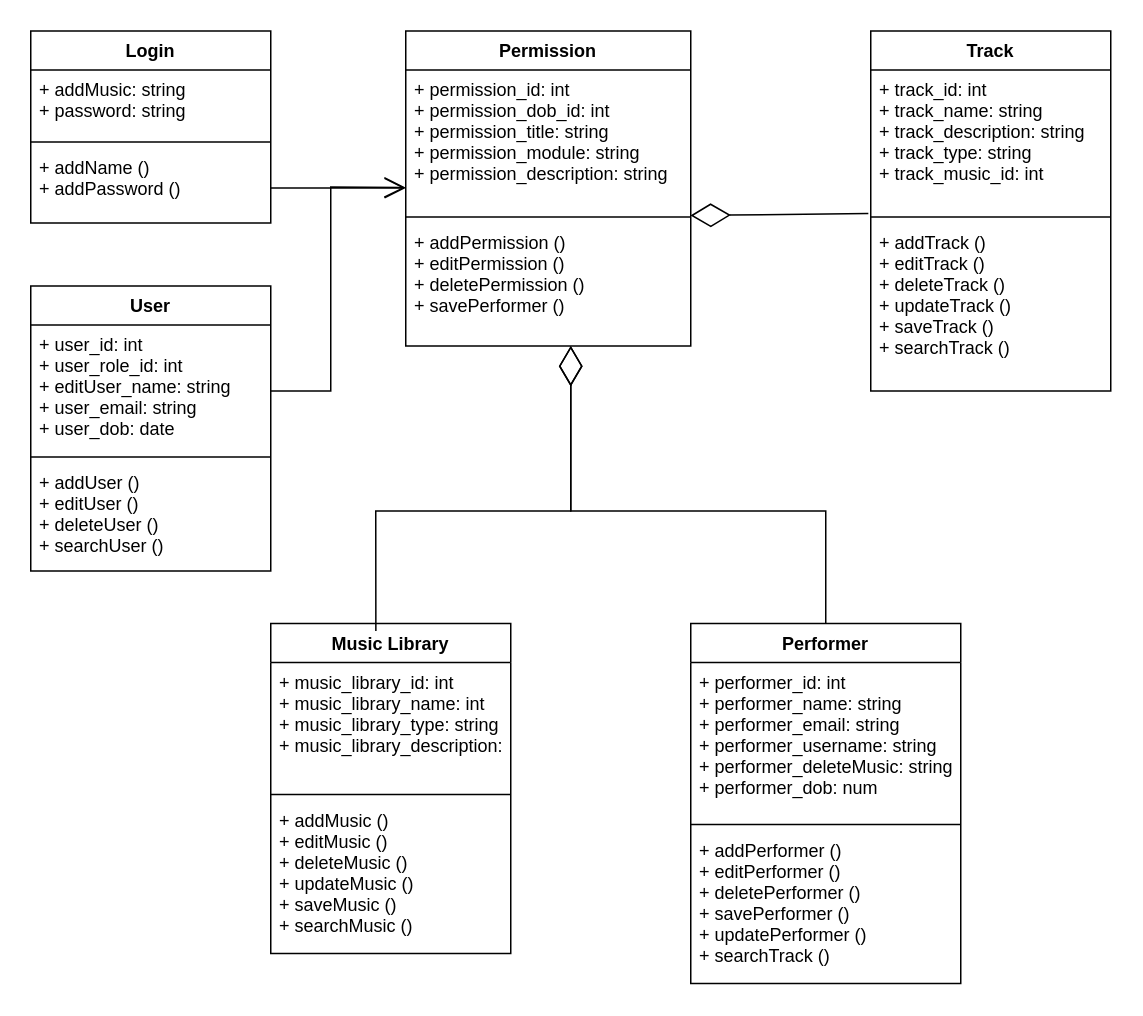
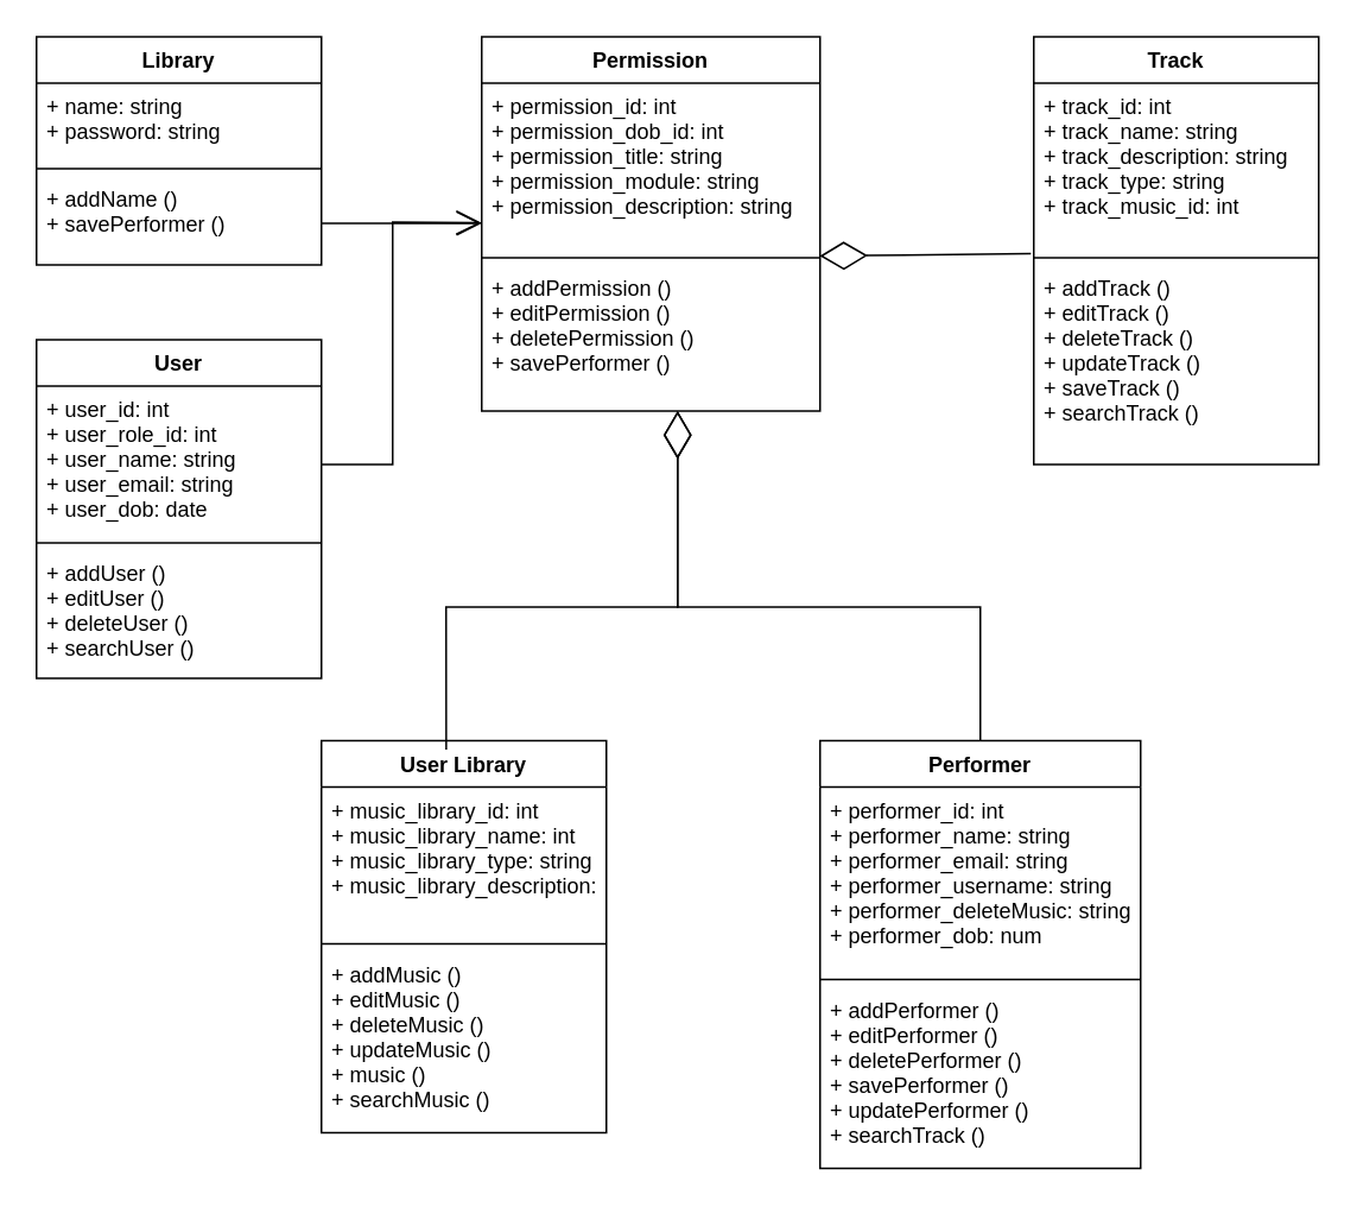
  <mxCell id="0" />
  <mxCell id="1" parent="0" />
  <mxCell id="2" value="User" style="swimlane;fontStyle=1;align=center;verticalAlign=top;childLayout=stackLayout;horizontal=1;startSize=26;horizontalStack=0;resizeParent=1;resizeParentMax=0;resizeLast=0;collapsible=1;marginBottom=0;" parent="1" vertex="1"><mxGeometry x="20" y="190" width="160" height="190" as="geometry" /></mxCell>
- <mxCell id="3" value="+ user_id: int&#10;+ user_role_id: int&#10;+ editUser_name: string &#10;+ user_email: string&#10;+ user_dob: date" style="text;strokeColor=none;fillColor=none;align=left;verticalAlign=top;spacingLeft=4;spacingRight=4;overflow=hidden;rotatable=0;points=[[0,0.5],[1,0.5]];portConstraint=eastwest;" parent="2" vertex="1"><mxGeometry y="26" width="160" height="84" as="geometry" /></mxCell>
+ <mxCell id="3" value="+ user_id: int&#10;+ user_role_id: int&#10;+ user_name: string &#10;+ user_email: string&#10;+ user_dob: date" style="text;strokeColor=none;fillColor=none;align=left;verticalAlign=top;spacingLeft=4;spacingRight=4;overflow=hidden;rotatable=0;points=[[0,0.5],[1,0.5]];portConstraint=eastwest;" parent="2" vertex="1"><mxGeometry y="26" width="160" height="84" as="geometry" /></mxCell>
  <mxCell id="4" value="" style="line;strokeWidth=1;fillColor=none;align=left;verticalAlign=middle;spacingTop=-1;spacingLeft=3;spacingRight=3;rotatable=0;labelPosition=right;points=[];portConstraint=eastwest;strokeColor=inherit;" parent="2" vertex="1"><mxGeometry y="110" width="160" height="8" as="geometry" /></mxCell>
  <mxCell id="5" value="+ addUser ()&#10;+ editUser ()&#10;+ deleteUser ()&#10;+ searchUser ()" style="text;strokeColor=none;fillColor=none;align=left;verticalAlign=top;spacingLeft=4;spacingRight=4;overflow=hidden;rotatable=0;points=[[0,0.5],[1,0.5]];portConstraint=eastwest;" parent="2" vertex="1"><mxGeometry y="118" width="160" height="72" as="geometry" /></mxCell>
  <mxCell id="6" value="Performer" style="swimlane;fontStyle=1;align=center;verticalAlign=top;childLayout=stackLayout;horizontal=1;startSize=26;horizontalStack=0;resizeParent=1;resizeParentMax=0;resizeLast=0;collapsible=1;marginBottom=0;" parent="1" vertex="1"><mxGeometry x="460" y="415" width="180" height="240" as="geometry" /></mxCell>
  <mxCell id="7" value="+ performer_id: int &#10;+ performer_name: string &#10;+ performer_email: string &#10;+ performer_username: string &#10;+ performer_deleteMusic: string&#10;+ performer_dob: num" style="text;strokeColor=none;fillColor=none;align=left;verticalAlign=top;spacingLeft=4;spacingRight=4;overflow=hidden;rotatable=0;points=[[0,0.5],[1,0.5]];portConstraint=eastwest;" parent="6" vertex="1"><mxGeometry y="26" width="180" height="104" as="geometry" /></mxCell>
  <mxCell id="8" value="" style="line;strokeWidth=1;fillColor=none;align=left;verticalAlign=middle;spacingTop=-1;spacingLeft=3;spacingRight=3;rotatable=0;labelPosition=right;points=[];portConstraint=eastwest;strokeColor=inherit;" parent="6" vertex="1"><mxGeometry y="130" width="180" height="8" as="geometry" /></mxCell>
  <mxCell id="9" value="+ addPerformer ()&#10;+ editPerformer ()&#10;+ deletePerformer ()&#10;+ savePerformer ()&#10;+ updatePerformer ()&#10;+ searchTrack ()" style="text;strokeColor=none;fillColor=none;align=left;verticalAlign=top;spacingLeft=4;spacingRight=4;overflow=hidden;rotatable=0;points=[[0,0.5],[1,0.5]];portConstraint=eastwest;" parent="6" vertex="1"><mxGeometry y="138" width="180" height="102" as="geometry" /></mxCell>
  <mxCell id="10" value="Permission" style="swimlane;fontStyle=1;align=center;verticalAlign=top;childLayout=stackLayout;horizontal=1;startSize=26;horizontalStack=0;resizeParent=1;resizeParentMax=0;resizeLast=0;collapsible=1;marginBottom=0;" parent="1" vertex="1"><mxGeometry x="270" y="20" width="190" height="210" as="geometry" /></mxCell>
  <mxCell id="11" value="+ permission_id: int&#10;+ permission_dob_id: int &#10;+ permission_title: string &#10;+ permission_module: string &#10;+ permission_description: string " style="text;strokeColor=none;fillColor=none;align=left;verticalAlign=top;spacingLeft=4;spacingRight=4;overflow=hidden;rotatable=0;points=[[0,0.5],[1,0.5]];portConstraint=eastwest;" parent="10" vertex="1"><mxGeometry y="26" width="190" height="94" as="geometry" /></mxCell>
  <mxCell id="12" value="" style="line;strokeWidth=1;fillColor=none;align=left;verticalAlign=middle;spacingTop=-1;spacingLeft=3;spacingRight=3;rotatable=0;labelPosition=right;points=[];portConstraint=eastwest;strokeColor=inherit;" parent="10" vertex="1"><mxGeometry y="120" width="190" height="8" as="geometry" /></mxCell>
  <mxCell id="13" value="+ addPermission ()&#10;+ editPermission ()&#10;+ deletePermission ()&#10;+ savePerformer ()" style="text;strokeColor=none;fillColor=none;align=left;verticalAlign=top;spacingLeft=4;spacingRight=4;overflow=hidden;rotatable=0;points=[[0,0.5],[1,0.5]];portConstraint=eastwest;" parent="10" vertex="1"><mxGeometry y="128" width="190" height="82" as="geometry" /></mxCell>
- <mxCell id="14" value="Music Library" style="swimlane;fontStyle=1;align=center;verticalAlign=top;childLayout=stackLayout;horizontal=1;startSize=26;horizontalStack=0;resizeParent=1;resizeParentMax=0;resizeLast=0;collapsible=1;marginBottom=0;" parent="1" vertex="1"><mxGeometry x="180" y="415" width="160" height="220" as="geometry" /></mxCell>
+ <mxCell id="14" value="User Library" style="swimlane;fontStyle=1;align=center;verticalAlign=top;childLayout=stackLayout;horizontal=1;startSize=26;horizontalStack=0;resizeParent=1;resizeParentMax=0;resizeLast=0;collapsible=1;marginBottom=0;" parent="1" vertex="1"><mxGeometry x="180" y="415" width="160" height="220" as="geometry" /></mxCell>
  <mxCell id="15" value="+ music_library_id: int &#10;+ music_library_name: int&#10;+ music_library_type: string&#10;+ music_library_description: string" style="text;strokeColor=none;fillColor=none;align=left;verticalAlign=top;spacingLeft=4;spacingRight=4;overflow=hidden;rotatable=0;points=[[0,0.5],[1,0.5]];portConstraint=eastwest;" parent="14" vertex="1"><mxGeometry y="26" width="160" height="84" as="geometry" /></mxCell>
  <mxCell id="16" value="" style="line;strokeWidth=1;fillColor=none;align=left;verticalAlign=middle;spacingTop=-1;spacingLeft=3;spacingRight=3;rotatable=0;labelPosition=right;points=[];portConstraint=eastwest;strokeColor=inherit;" parent="14" vertex="1"><mxGeometry y="110" width="160" height="8" as="geometry" /></mxCell>
- <mxCell id="17" value="+ addMusic ()&#10;+ editMusic ()&#10;+ deleteMusic () &#10;+ updateMusic ()&#10;+ saveMusic ()&#10;+ searchMusic ()" style="text;strokeColor=none;fillColor=none;align=left;verticalAlign=top;spacingLeft=4;spacingRight=4;overflow=hidden;rotatable=0;points=[[0,0.5],[1,0.5]];portConstraint=eastwest;" parent="14" vertex="1"><mxGeometry y="118" width="160" height="102" as="geometry" /></mxCell>
+ <mxCell id="17" value="+ addMusic ()&#10;+ editMusic ()&#10;+ deleteMusic () &#10;+ updateMusic ()&#10;+ music ()&#10;+ searchMusic ()" style="text;strokeColor=none;fillColor=none;align=left;verticalAlign=top;spacingLeft=4;spacingRight=4;overflow=hidden;rotatable=0;points=[[0,0.5],[1,0.5]];portConstraint=eastwest;" parent="14" vertex="1"><mxGeometry y="118" width="160" height="102" as="geometry" /></mxCell>
  <mxCell id="18" value="Track" style="swimlane;fontStyle=1;align=center;verticalAlign=top;childLayout=stackLayout;horizontal=1;startSize=26;horizontalStack=0;resizeParent=1;resizeParentMax=0;resizeLast=0;collapsible=1;marginBottom=0;" parent="1" vertex="1"><mxGeometry x="580" y="20" width="160" height="240" as="geometry" /></mxCell>
  <mxCell id="19" value="+ track_id: int &#10;+ track_name: string&#10;+ track_description: string &#10;+ track_type: string&#10;+ track_music_id: int" style="text;strokeColor=none;fillColor=none;align=left;verticalAlign=top;spacingLeft=4;spacingRight=4;overflow=hidden;rotatable=0;points=[[0,0.5],[1,0.5]];portConstraint=eastwest;" parent="18" vertex="1"><mxGeometry y="26" width="160" height="94" as="geometry" /></mxCell>
  <mxCell id="20" value="" style="line;strokeWidth=1;fillColor=none;align=left;verticalAlign=middle;spacingTop=-1;spacingLeft=3;spacingRight=3;rotatable=0;labelPosition=right;points=[];portConstraint=eastwest;strokeColor=inherit;" parent="18" vertex="1"><mxGeometry y="120" width="160" height="8" as="geometry" /></mxCell>
  <mxCell id="21" value="+ addTrack ()&#10;+ editTrack ()&#10;+ deleteTrack ()&#10;+ updateTrack ()&#10;+ saveTrack ()&#10;+ searchTrack ()" style="text;strokeColor=none;fillColor=none;align=left;verticalAlign=top;spacingLeft=4;spacingRight=4;overflow=hidden;rotatable=0;points=[[0,0.5],[1,0.5]];portConstraint=eastwest;" parent="18" vertex="1"><mxGeometry y="128" width="160" height="112" as="geometry" /></mxCell>
- <mxCell id="22" value="Login" style="swimlane;fontStyle=1;align=center;verticalAlign=top;childLayout=stackLayout;horizontal=1;startSize=26;horizontalStack=0;resizeParent=1;resizeParentMax=0;resizeLast=0;collapsible=1;marginBottom=0;" parent="1" vertex="1"><mxGeometry x="20" y="20" width="160" height="128" as="geometry" /></mxCell>
- <mxCell id="23" value="+ addMusic: string&#10;+ password: string" style="text;strokeColor=none;fillColor=none;align=left;verticalAlign=top;spacingLeft=4;spacingRight=4;overflow=hidden;rotatable=0;points=[[0,0.5],[1,0.5]];portConstraint=eastwest;" parent="22" vertex="1"><mxGeometry y="26" width="160" height="44" as="geometry" /></mxCell>
+ <mxCell id="22" value="Library" style="swimlane;fontStyle=1;align=center;verticalAlign=top;childLayout=stackLayout;horizontal=1;startSize=26;horizontalStack=0;resizeParent=1;resizeParentMax=0;resizeLast=0;collapsible=1;marginBottom=0;" parent="1" vertex="1"><mxGeometry x="20" y="20" width="160" height="128" as="geometry" /></mxCell>
+ <mxCell id="23" value="+ name: string&#10;+ password: string" style="text;strokeColor=none;fillColor=none;align=left;verticalAlign=top;spacingLeft=4;spacingRight=4;overflow=hidden;rotatable=0;points=[[0,0.5],[1,0.5]];portConstraint=eastwest;" parent="22" vertex="1"><mxGeometry y="26" width="160" height="44" as="geometry" /></mxCell>
  <mxCell id="24" value="" style="line;strokeWidth=1;fillColor=none;align=left;verticalAlign=middle;spacingTop=-1;spacingLeft=3;spacingRight=3;rotatable=0;labelPosition=right;points=[];portConstraint=eastwest;strokeColor=inherit;" parent="22" vertex="1"><mxGeometry y="70" width="160" height="8" as="geometry" /></mxCell>
- <mxCell id="25" value="+ addName ()&#10;+ addPassword ()" style="text;strokeColor=none;fillColor=none;align=left;verticalAlign=top;spacingLeft=4;spacingRight=4;overflow=hidden;rotatable=0;points=[[0,0.5],[1,0.5]];portConstraint=eastwest;" parent="22" vertex="1"><mxGeometry y="78" width="160" height="50" as="geometry" /></mxCell>
+ <mxCell id="25" value="+ addName ()&#10;+ savePerformer ()" style="text;strokeColor=none;fillColor=none;align=left;verticalAlign=top;spacingLeft=4;spacingRight=4;overflow=hidden;rotatable=0;points=[[0,0.5],[1,0.5]];portConstraint=eastwest;" parent="22" vertex="1"><mxGeometry y="78" width="160" height="50" as="geometry" /></mxCell>
  <mxCell id="26" value="" style="endArrow=diamondThin;endFill=0;endSize=24;html=1;rounded=0;exitX=-0.01;exitY=1.017;exitDx=0;exitDy=0;exitPerimeter=0;entryX=0.999;entryY=0.375;entryDx=0;entryDy=0;entryPerimeter=0;" parent="1" source="19" target="12" edge="1"><mxGeometry width="160" relative="1" as="geometry"><mxPoint x="310" y="140" as="sourcePoint" /><mxPoint x="470" y="140" as="targetPoint" /></mxGeometry></mxCell>
  <mxCell id="27" value="" style="endArrow=diamondThin;endFill=0;endSize=24;html=1;rounded=0;exitX=0.5;exitY=0;exitDx=0;exitDy=0;" parent="1" source="6" edge="1"><mxGeometry width="160" relative="1" as="geometry"><mxPoint x="560" y="360" as="sourcePoint" /><mxPoint x="380" y="230" as="targetPoint" /><Array as="points"><mxPoint x="550" y="340" /><mxPoint x="380" y="340" /></Array></mxGeometry></mxCell>
  <mxCell id="28" value="" style="endArrow=diamondThin;endFill=0;endSize=24;html=1;rounded=0;exitX=0.438;exitY=0.023;exitDx=0;exitDy=0;exitPerimeter=0;" parent="1" source="14" edge="1"><mxGeometry width="160" relative="1" as="geometry"><mxPoint x="510" y="260" as="sourcePoint" /><mxPoint x="380" y="230" as="targetPoint" /><Array as="points"><mxPoint x="250" y="340" /><mxPoint x="380" y="340" /></Array></mxGeometry></mxCell>
  <mxCell id="29" value="" style="endArrow=open;endFill=1;endSize=12;html=1;rounded=0;entryX=-0.001;entryY=0.834;entryDx=0;entryDy=0;entryPerimeter=0;" parent="1" target="11" edge="1"><mxGeometry width="160" relative="1" as="geometry"><mxPoint x="180" y="260" as="sourcePoint" /><mxPoint x="320" y="260" as="targetPoint" /><Array as="points"><mxPoint x="220" y="260" /><mxPoint x="220" y="124" /></Array></mxGeometry></mxCell>
  <mxCell id="30" value="" style="endArrow=open;endFill=1;endSize=12;html=1;rounded=0;" parent="1" edge="1"><mxGeometry width="160" relative="1" as="geometry"><mxPoint x="180" y="124.71" as="sourcePoint" /><mxPoint x="270" y="124.71" as="targetPoint" /></mxGeometry></mxCell>
